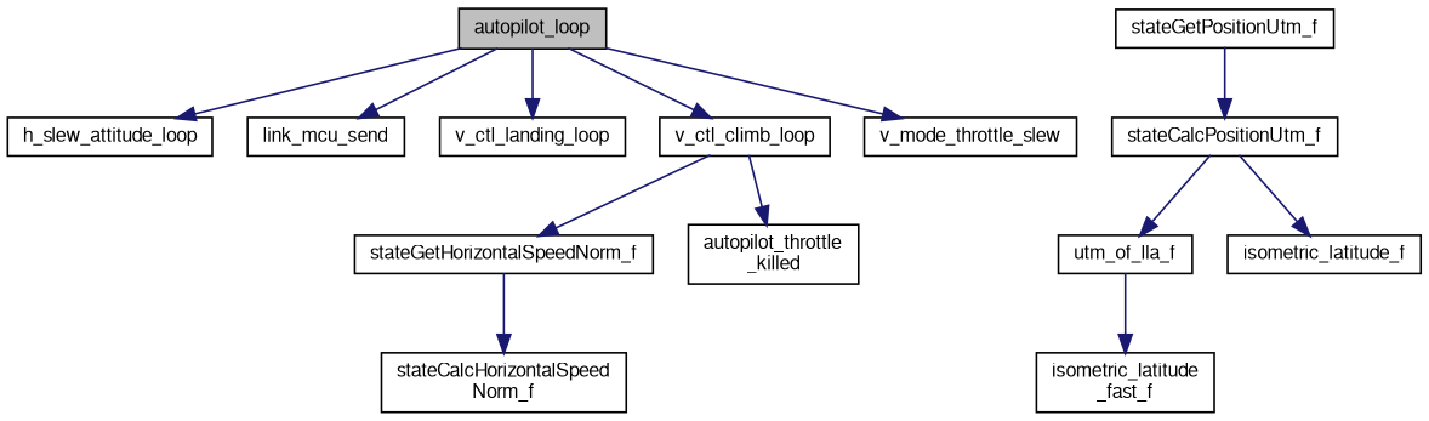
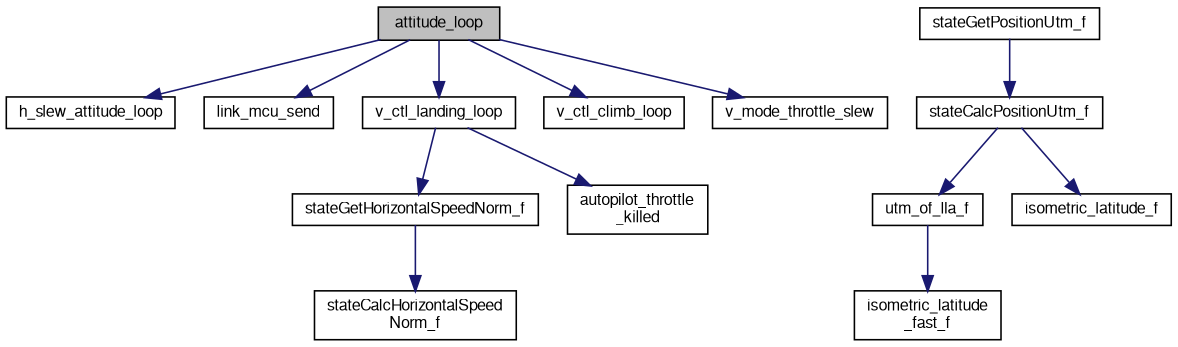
  digraph {
    rankdir=TB
    node [color=black fillcolor=white fontname=FreeSans fontsize=10 shape=record style=filled]
    edge [color=midnightblue fontname=FreeSans fontsize=10 labelfontname=FreeSans labelfontsize=10 style=solid]
-   n1 [fillcolor=grey75 fontcolor=black height=0.2 label=autopilot_loop width=0.4]
+   n1 [fillcolor=grey75 fontcolor=black height=0.2 label=attitude_loop width=0.4]
    n2 [height=0.2 label=h_slew_attitude_loop width=0.4]
    n3 [height=0.2 label=link_mcu_send width=0.4]
    n4 [height=0.2 label=v_ctl_climb_loop width=0.4]
    n5 [height=0.2 label=v_ctl_landing_loop width=0.4]
    n6 [height=0.2 label=v_mode_throttle_slew width=0.4]
    n7 [height=0.2 label=stateGetHorizontalSpeedNorm_f width=0.4]
    n8 [height=0.2 label="autopilot_throttle\l_killed" width=0.4]
    n9 [height=0.2 label="stateCalcHorizontalSpeed\lNorm_f" width=0.4]
    n10 [height=0.2 label=stateGetPositionUtm_f width=0.4]
    n11 [height=0.2 label=stateCalcPositionUtm_f width=0.4]
    n12 [height=0.2 label=utm_of_lla_f width=0.4]
    n13 [height=0.2 label=isometric_latitude_f width=0.4]
    n14 [height=0.2 label="isometric_latitude\l_fast_f" width=0.4]
    n1 -> n2
    n1 -> n3
    n1 -> n4
    n1 -> n5
    n1 -> n6
-   n4 -> n7
-   n4 -> n8
+   n5 -> n7
+   n5 -> n8
    n7 -> n9
    n10 -> n11
    n11 -> n12
    n11 -> n13
    n12 -> n14
  }
